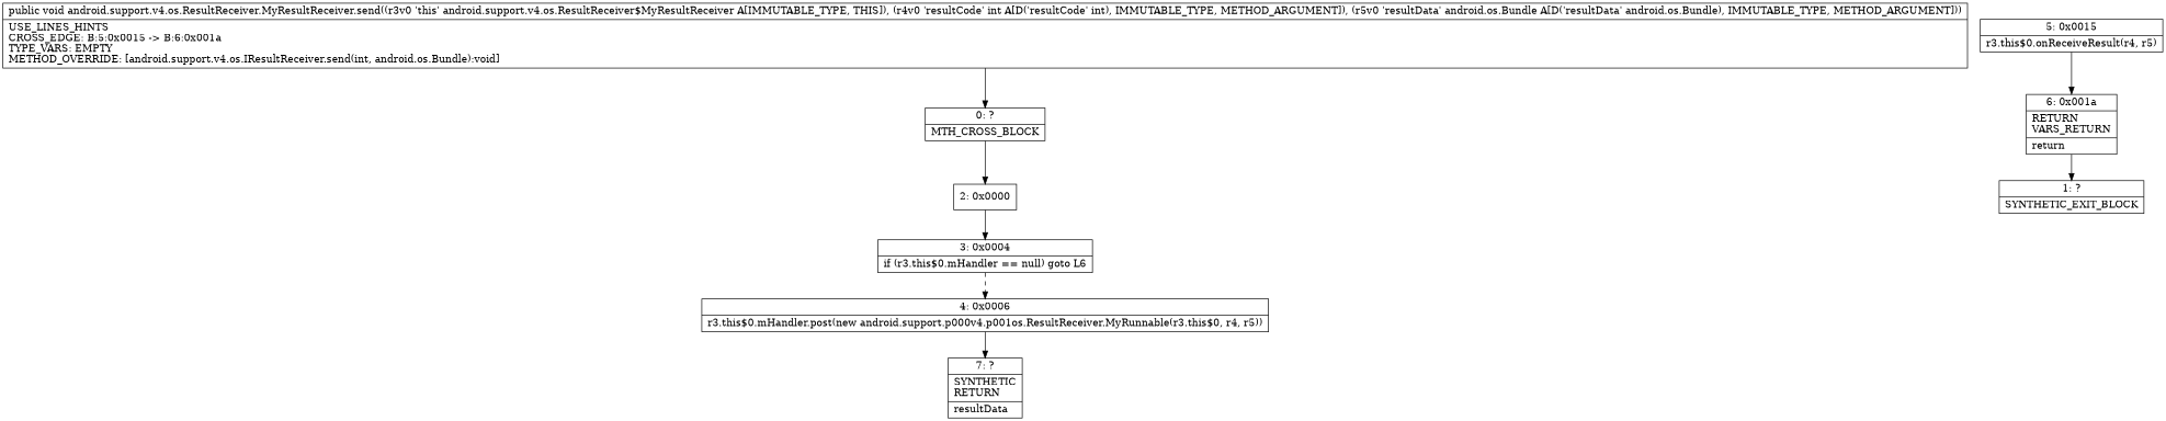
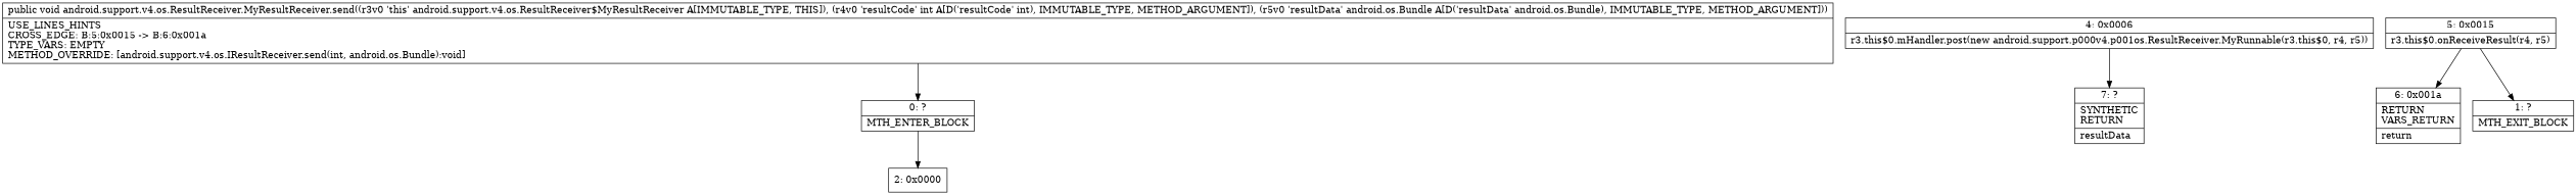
  digraph {
    node [shape=record]
-   n1 [label="{0\:\ ?|MTH_CROSS_BLOCK\l}"]
+   n1 [label="{0\:\ ?|MTH_ENTER_BLOCK\l}"]
    n2 [label="{2\:\ 0x0000}"]
-   n3 [label="{3\:\ 0x0004|if (r3.this$0.mHandler == null) goto L6\l}"]
    n4 [label="{4\:\ 0x0006|r3.this$0.mHandler.post(new android.support.p000v4.p001os.ResultReceiver.MyRunnable(r3.this$0, r4, r5))\l}"]
    n5 [label="{7\:\ ?|SYNTHETIC\lRETURN\l|resultData\l}"]
    n6 [label="{5\:\ 0x0015|r3.this$0.onReceiveResult(r4, r5)\l}"]
    n7 [label="{6\:\ 0x001a|RETURN\lVARS_RETURN\l|return\l}"]
-   n8 [label="{1\:\ ?|SYNTHETIC_EXIT_BLOCK\l}"]
+   n8 [label="{1\:\ ?|MTH_EXIT_BLOCK\l}"]
    n9 [label="{public void android.support.v4.os.ResultReceiver.MyResultReceiver.send((r3v0 'this' android.support.v4.os.ResultReceiver$MyResultReceiver A[IMMUTABLE_TYPE, THIS]), (r4v0 'resultCode' int A[D('resultCode' int), IMMUTABLE_TYPE, METHOD_ARGUMENT]), (r5v0 'resultData' android.os.Bundle A[D('resultData' android.os.Bundle), IMMUTABLE_TYPE, METHOD_ARGUMENT]))  | USE_LINES_HINTS\lCROSS_EDGE: B:5:0x0015 \-\> B:6:0x001a\lTYPE_VARS: EMPTY\lMETHOD_OVERRIDE: [android.support.v4.os.IResultReceiver.send(int, android.os.Bundle):void]\l}"]
    n1 -> n2
-   n2 -> n3
-   n3 -> n4 [style=dashed]
    n4 -> n5
    n6 -> n7
-   n7 -> n8
+   n6 -> n8
    n9 -> n1
  }
